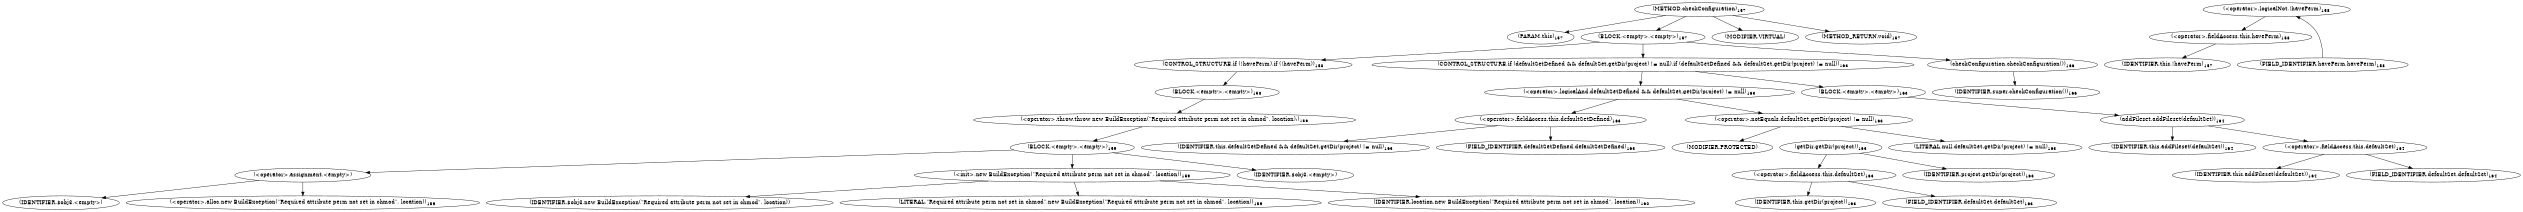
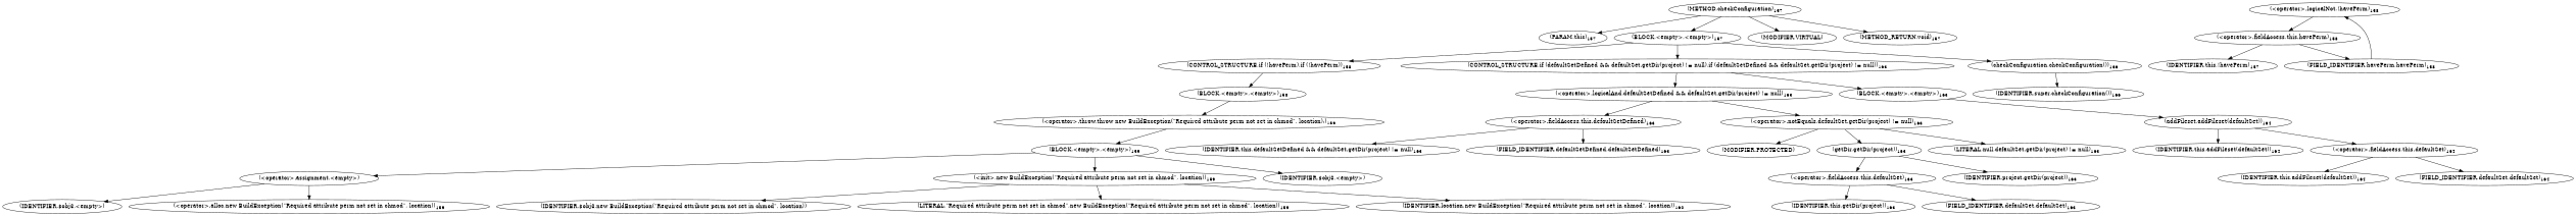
  digraph {
    n1 [label=<(METHOD,checkConfiguration)<SUB>157</SUB>>]
    n2 [label=<(PARAM,this)<SUB>157</SUB>>]
    n3 [label=<(BLOCK,&lt;empty&gt;,&lt;empty&gt;)<SUB>157</SUB>>]
    n4 [label=<(MODIFIER,VIRTUAL)>]
    n5 [label=<(METHOD_RETURN,void)<SUB>157</SUB>>]
    n6 [label=<(CONTROL_STRUCTURE,if (!havePerm),if (!havePerm))<SUB>158</SUB>>]
    n7 [label=<(CONTROL_STRUCTURE,if (defaultSetDefined &amp;&amp; defaultSet.getDir(project) != null),if (defaultSetDefined &amp;&amp; defaultSet.getDir(project) != null))<SUB>163</SUB>>]
    n8 [label=<(checkConfiguration,checkConfiguration())<SUB>166</SUB>>]
    n9 [label=<(MODIFIER,PROTECTED)>]
    n10 [label=<(BLOCK,&lt;empty&gt;,&lt;empty&gt;)<SUB>158</SUB>>]
    n11 [label=<(&lt;operator&gt;.logicalAnd,defaultSetDefined &amp;&amp; defaultSet.getDir(project) != null)<SUB>163</SUB>>]
    n12 [label=<(BLOCK,&lt;empty&gt;,&lt;empty&gt;)<SUB>163</SUB>>]
    n13 [label=<(IDENTIFIER,super,checkConfiguration())<SUB>166</SUB>>]
    n14 [label=<(&lt;operator&gt;.logicalNot,!havePerm)<SUB>158</SUB>>]
    n15 [label=<(&lt;operator&gt;.fieldAccess,this.havePerm)<SUB>158</SUB>>]
    n16 [label=<(&lt;operator&gt;.throw,throw new BuildException(&quot;Required attribute perm not set in chmod&quot;, location);)<SUB>159</SUB>>]
    n17 [label=<(IDENTIFIER,this,!havePerm)<SUB>157</SUB>>]
    n18 [label=<(FIELD_IDENTIFIER,havePerm,havePerm)<SUB>158</SUB>>]
    n19 [label=<(BLOCK,&lt;empty&gt;,&lt;empty&gt;)<SUB>159</SUB>>]
    n20 [label=<(&lt;operator&gt;.assignment,&lt;empty&gt;)>]
    n21 [label=<(&lt;init&gt;,new BuildException(&quot;Required attribute perm not set in chmod&quot;, location))<SUB>159</SUB>>]
    n22 [label=<(IDENTIFIER,$obj3,&lt;empty&gt;)>]
    n23 [label=<(IDENTIFIER,$obj3,&lt;empty&gt;)>]
    n24 [label=<(&lt;operator&gt;.alloc,new BuildException(&quot;Required attribute perm not set in chmod&quot;, location))<SUB>159</SUB>>]
    n25 [label=<(IDENTIFIER,$obj3,new BuildException(&quot;Required attribute perm not set in chmod&quot;, location))>]
    n26 [label=<(LITERAL,&quot;Required attribute perm not set in chmod&quot;,new BuildException(&quot;Required attribute perm not set in chmod&quot;, location))<SUB>159</SUB>>]
    n27 [label=<(IDENTIFIER,location,new BuildException(&quot;Required attribute perm not set in chmod&quot;, location))<SUB>160</SUB>>]
    n28 [label=<(&lt;operator&gt;.fieldAccess,this.defaultSetDefined)<SUB>163</SUB>>]
    n29 [label=<(&lt;operator&gt;.notEquals,defaultSet.getDir(project) != null)<SUB>163</SUB>>]
    n30 [label=<(addFileset,addFileset(defaultSet))<SUB>164</SUB>>]
    n31 [label=<(IDENTIFIER,this,defaultSetDefined &amp;&amp; defaultSet.getDir(project) != null)<SUB>163</SUB>>]
    n32 [label=<(FIELD_IDENTIFIER,defaultSetDefined,defaultSetDefined)<SUB>163</SUB>>]
    n33 [label=<(getDir,getDir(project))<SUB>163</SUB>>]
    n34 [label=<(LITERAL,null,defaultSet.getDir(project) != null)<SUB>163</SUB>>]
    n35 [label=<(&lt;operator&gt;.fieldAccess,this.defaultSet)<SUB>163</SUB>>]
    n36 [label=<(IDENTIFIER,project,getDir(project))<SUB>163</SUB>>]
    n37 [label=<(IDENTIFIER,this,getDir(project))<SUB>163</SUB>>]
    n38 [label=<(FIELD_IDENTIFIER,defaultSet,defaultSet)<SUB>163</SUB>>]
    n39 [label=<(IDENTIFIER,this,addFileset(defaultSet))<SUB>164</SUB>>]
    n40 [label=<(&lt;operator&gt;.fieldAccess,this.defaultSet)<SUB>164</SUB>>]
    n41 [label=<(IDENTIFIER,this,addFileset(defaultSet))<SUB>164</SUB>>]
    n42 [label=<(FIELD_IDENTIFIER,defaultSet,defaultSet)<SUB>164</SUB>>]
    n1 -> n2
    n1 -> n3
    n1 -> n4
    n1 -> n5
    n3 -> n6
    n3 -> n7
    n3 -> n8
    n6 -> n10
    n7 -> n11
    n7 -> n12
    n8 -> n13
    n10 -> n16
    n11 -> n28
    n11 -> n29
    n12 -> n30
    n14 -> n15
    n15 -> n17
+   n15 -> n18
    n16 -> n19
    n18 -> n14
    n19 -> n20
    n19 -> n21
    n19 -> n22
    n20 -> n23
    n20 -> n24
    n21 -> n25
    n21 -> n26
    n21 -> n27
    n28 -> n31
    n28 -> n32
    n29 -> n9
+   n29 -> n33
    n29 -> n34
    n30 -> n39
    n30 -> n40
    n33 -> n35
    n33 -> n36
    n35 -> n37
    n35 -> n38
    n40 -> n41
    n40 -> n42
  }
